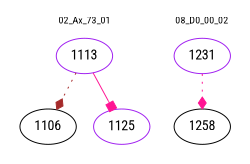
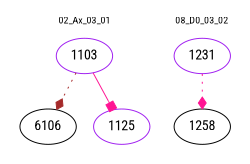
  digraph {
    fontname="Roboto Condensed"
    node [color=purple fontname="Roboto Condensed"]
    edge [arrowhead=diamond color=deeppink fontname="Roboto Condensed" style=dotted]
-   n1 [label=1113]
-   n2 [color=black label=1106]
+   n1 [label=1103]
+   n2 [color=black label=6106]
    n3 [label=1125]
    n4 [label=1231]
    n5 [color=black label=1258]
    subgraph cluster_1 {
      color=white
      fontsize=10
-     label="02_Ax_73_01"
+     label="02_Ax_03_01"
      n1
      n2
      n3
    }
    subgraph cluster_2 {
      color=white
      fontsize=10
-     label="08_D0_00_02"
+     label="08_D0_03_02"
      n4
      n5
    }
    n1 -> n2 [color=brown]
    n1 -> n3 [arrowhead=box style=solid]
    n4 -> n5
  }
